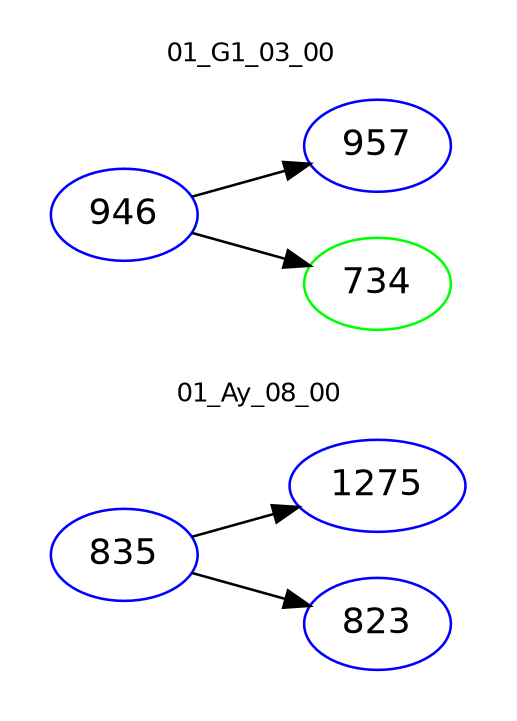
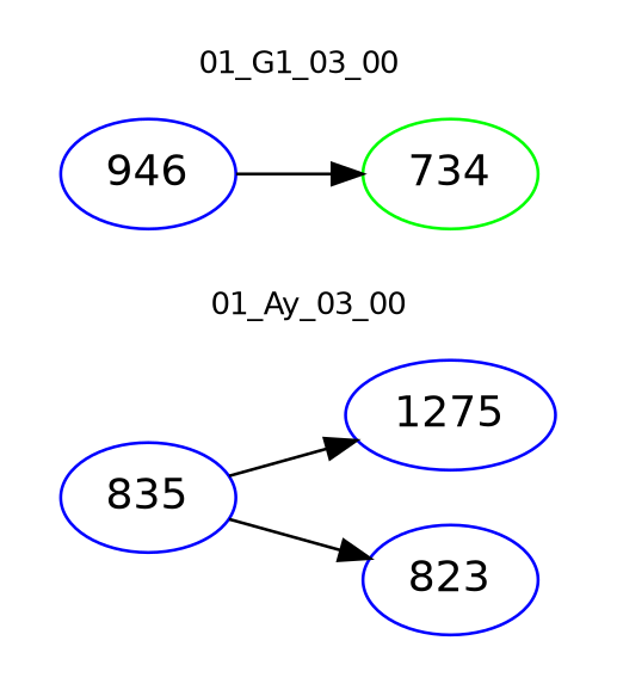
  digraph {
    fontname="DejaVu Sans"
    rankdir=LR
    node [color=blue fontname="DejaVu Sans"]
    edge [color=black fontname="DejaVu Sans"]
    n1 [label=835]
    n2 [label=823]
    n3 [label=1275]
    n4 [label=946]
    n5 [color=green label=734]
-   n6 [label=957]
    subgraph cluster_1 {
      color=white
      fontsize=10
-     label="01_Ay_08_00"
+     label="01_Ay_03_00"
      n1
      n2
      n3
    }
    subgraph cluster_2 {
      color=white
      fontsize=10
      label="01_G1_03_00"
      n4
      n5
-     n6
    }
    n1 -> n2
    n1 -> n3
    n4 -> n5
-   n4 -> n6
  }
